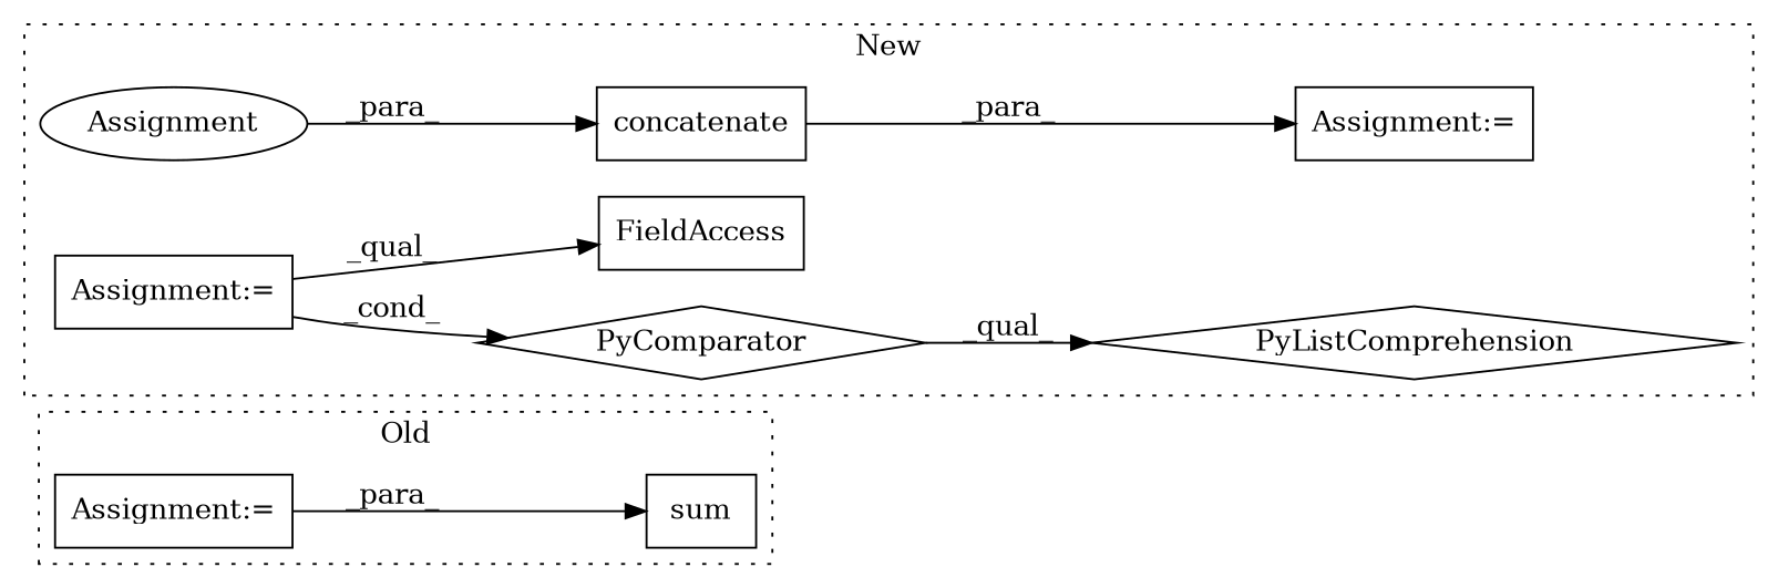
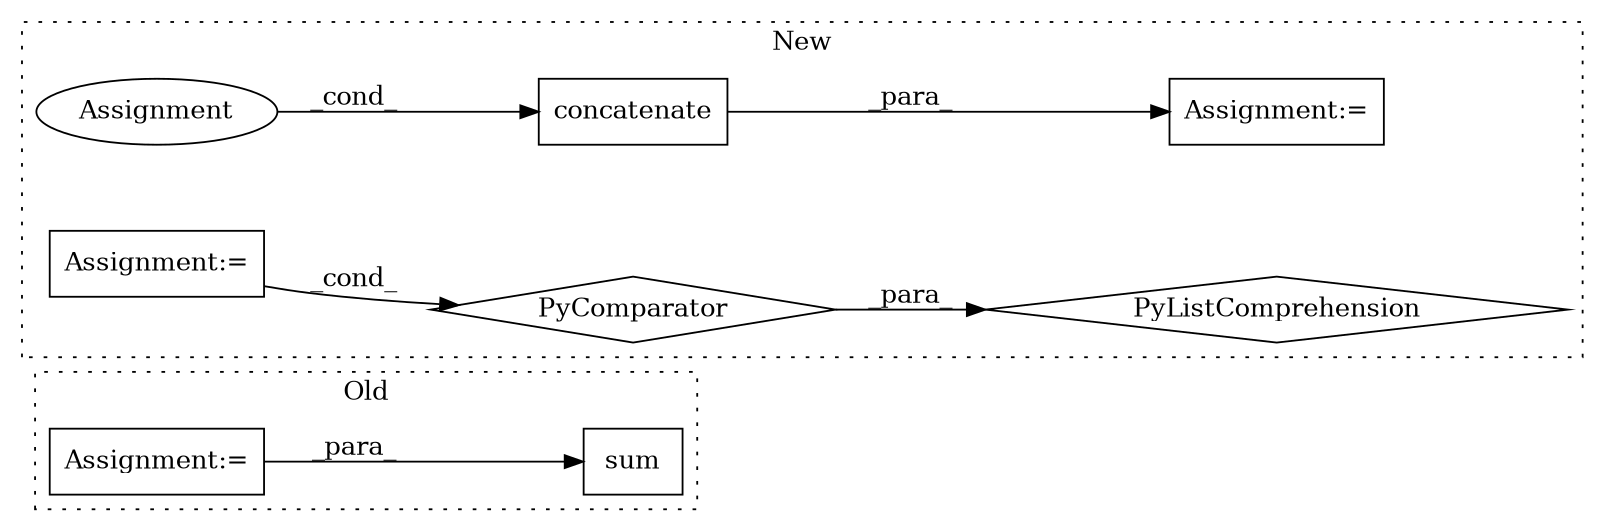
  digraph {
    rankdir=LR
    node [a=7 l=1 s=749 shape=box]
    n1 [a=32 l="4,1" label=sum s="1225,1236"]
    n2 [label="Assignment:=" s=919]
    n3 [a=32 l="23,1" label=concatenate s="726,860"]
    n4 [a=34 label=Assignment s=859 shape=ellipse]
    n5 [a=109 l=115 label=PyListComprehension shape=diamond]
    n6 [a=113 l=33 label=PyComparator s=823 shape=diamond]
    n7 [l=33 label="Assignment:=" s=823]
    n8 [label="Assignment:=" s=873]
-   n9 [a=22 l=8 label=FieldAccess]
    subgraph cluster_1 {
      label=Old
      style=dotted
      n1
      n2
    }
    subgraph cluster_2 {
      label=New
      style=dotted
      n3
      n4
      n5
      n6
      n7
      n8
-     n9
    }
    n2 -> n1 [label=_para_]
    n3 -> n8 [label=_para_]
-   n4 -> n3 [label=_para_]
-   n6 -> n5 [label=_qual_]
+   n4 -> n3 [label=_cond_]
+   n6 -> n5 [label=_para_]
    n7 -> n6 [label=_cond_]
-   n7 -> n9 [label=_qual_]
  }
